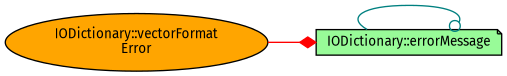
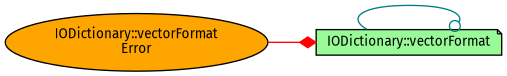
  digraph {
    rankdir=LR
    fontname="Fira Sans"
    node [color=black fontname="Fira Sans" fontsize=10 style=filled]
    edge [fontname="Fira Sans" fontsize=10 labelfontname=Helvetica labelfontsize=10 style=solid]
    n1 [fillcolor=orange fontcolor=black height=0.2 label="IODictionary::vectorFormat\lError" shape=ellipse width=0.4]
-   n2 [height=0.2 label="IODictionary::errorMessage" shape=note width=0.4 fillcolor=palegreen]
+   n2 [height=0.2 label="IODictionary::vectorFormat" shape=note width=0.4 fillcolor=palegreen]
    n1 -> n2 [color=red arrowhead=diamond]
    n2 -> n2 [color=teal arrowhead=odot]
  }
